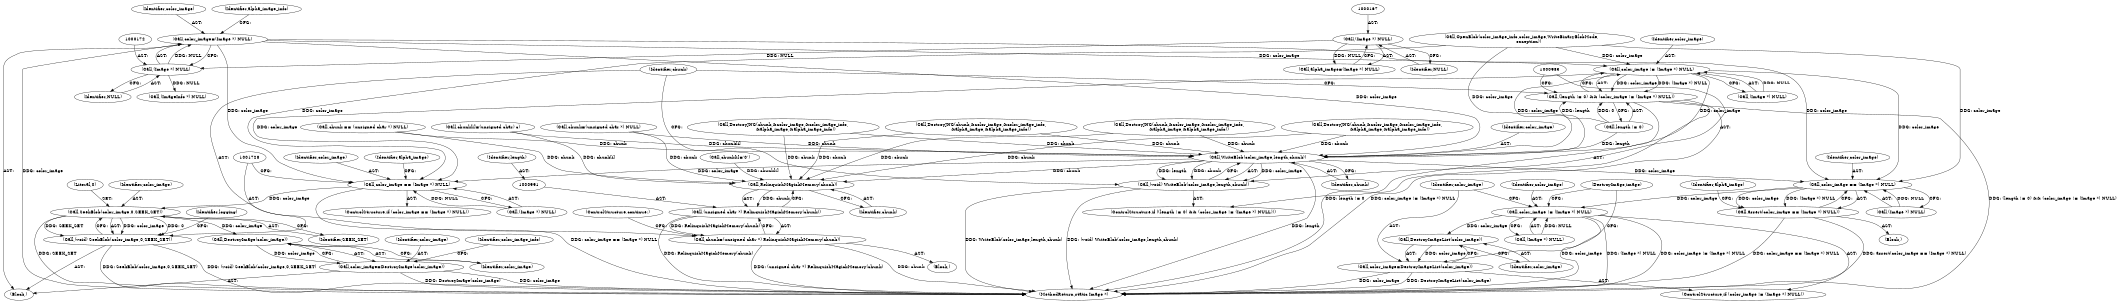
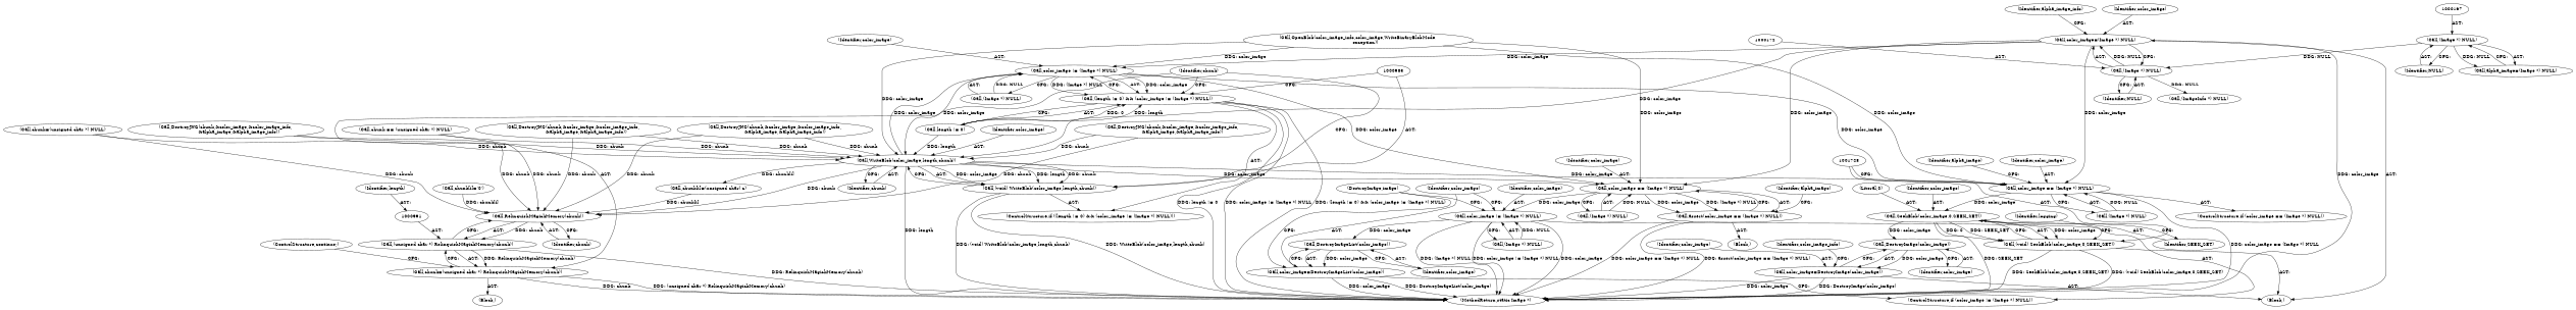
  digraph {
    n1 [label="(Call,color_image=(Image *) NULL)"]
    n2 [label="(Call,(Image *) NULL)"]
    n3 [label="(Call,color_image != (Image *) NULL)"]
    n4 [label="(Call,WriteBlob(color_image,length,chunk))"]
    n5 [label="(Call,color_image == (Image *) NULL)"]
    n6 [label="(Call,color_image == (Image *) NULL)"]
    n7 [label="(Block,)"]
    n8 [label="(Identifier,NULL)"]
    n9 [label="(Call,(ImageInfo *) NULL)"]
    n10 [label="(Call,(length != 0) && (color_image != (Image *) NULL))"]
    n11 [label="(Call,(Image *) NULL)"]
    n12 [label="(MethodReturn,static Image *)"]
    n13 [label="(Call,(void) WriteBlob(color_image,length,chunk))"]
    n14 [label="(Call,RelinquishMagickMemory(chunk))"]
    n15 [label="(Identifier,chunk)"]
    n16 [label="(Call,assert(color_image == (Image *) NULL))"]
    n17 [label="(Call,color_image != (Image *) NULL)"]
    n18 [label="(Call,(Image *) NULL)"]
    n19 [label="(Call,SeekBlob(color_image,0,SEEK_SET))"]
    n20 [label="(Call,(Image *) NULL)"]
    n21 [label="(ControlStructure,if (color_image == (Image *) NULL))"]
    n22 [label="(Call,(Image *) NULL)"]
    n23 [label="(Identifier,NULL)"]
    n24 [label="(Call,alpha_image=(Image *) NULL)"]
    n25 [label="(Call,length != 0)"]
    n26 [label="(ControlStructure,if ((length != 0) && (color_image != (Image *) NULL)))"]
    n27 [label="(Call,(unsigned char *) RelinquishMagickMemory(chunk))"]
    n28 [label="(Identifier,chunk)"]
    n29 [label="(Call,chunk=(unsigned char *) RelinquishMagickMemory(chunk))"]
    n30 [label="(Block,)"]
    n31 [label="(Block,)"]
    n32 [label="(Call,DestroyImageList(color_image))"]
    n33 [label="(ControlStructure,if (color_image != (Image *) NULL))"]
    n34 [label="(Call,(Image *) NULL)"]
    n35 [label="(Call,color_image=DestroyImageList(color_image))"]
    n36 [label="(Identifier,color_image)"]
    n37 [label="(Call,(void) SeekBlob(color_image,0,SEEK_SET))"]
    n38 [label="(Call,DestroyImage(color_image))"]
    n39 [label="(Identifier,SEEK_SET)"]
    n40 [label="(Call,color_image=DestroyImage(color_image))"]
    n41 [label="(Identifier,color_image)"]
    n42 [label="(Call,OpenBlob(color_image_info,color_image,WriteBinaryBlobMode,\n          exception))"]
    n43 [label="(Identifier,color_image)"]
    n44 [label="(Call,DestroyJNG(chunk,&color_image,&color_image_info,\n              &alpha_image,&alpha_image_info))"]
    n45 [label="(Identifier,logging)"]
    n46 [label="(Call,chunk[i]=(unsigned char) c)"]
    n47 [label="(Identifier,color_image)"]
    n48 [label="(Call,chunk=(unsigned char *) NULL)"]
    n49 [label="(Identifier,color_image)"]
    n50 [label="(Call,DestroyJNG(chunk,&color_image,&color_image_info,\n              &alpha_image,&alpha_image_info))"]
    n51 [label="(Identifier,alpha_image)"]
    n52 [label="(Call,chunk[i]='\0')"]
    n53 [label="(Identifier,color_image)"]
    n54 [label="(Call,DestroyJNG(chunk,&color_image,&color_image_info,\n                  &alpha_image,&alpha_image_info))"]
    n55 [label="(Identifier,color_image)"]
    n56 [label="(DestroyImage,image)"]
    n57 [label="(Identifier,length)"]
    1000991
    n59 [label="(Identifier,color_image_info)"]
    n60 [label="(Identifier,color_image)"]
    n61 [label="(Call,chunk == (unsigned char *) NULL)"]
    n62 [label="(Call,DestroyJNG(chunk,&color_image,&color_image_info,\n                  &alpha_image,&alpha_image_info))"]
    n63 [label="(ControlStructure,continue;)"]
    n64 [label="(Identifier,color_image)"]
    n65 [label="(Literal,0)"]
    n66 [label="(Identifier,alpha_image)"]
    n67 [label="(Identifier,alpha_image_info)"]
    n68 [label="(Identifier,color_image)"]
    n69 [label="(Identifier,chunk)"]
    n70 [label="(Identifier,color_image)"]
    1000172
    1000167
    1000983
    1001728
    n1 -> n2 [label="CFG: "]
    n1 -> n3 [label="DDG: color_image"]
    n1 -> n4 [label="DDG: color_image"]
    n1 -> n5 [label="DDG: color_image"]
    n1 -> n6 [label="DDG: color_image"]
    n1 -> n7 [label="AST: "]
    n2 -> n1 [label="AST: "]
    n2 -> n1 [label="DDG: NULL"]
    n2 -> n8 [label="CFG: "]
    n2 -> n9 [label="DDG: NULL"]
    n3 -> n4 [label="DDG: color_image"]
    n3 -> n5 [label="DDG: color_image"]
    n3 -> n6 [label="DDG: color_image"]
    n3 -> n10 [label="AST: "]
    n3 -> n10 [label="DDG: color_image"]
    n3 -> n10 [label="DDG: (Image *) NULL"]
    n3 -> n11 [label="CFG: "]
    n4 -> n3 [label="DDG: color_image"]
    n4 -> n5 [label="DDG: color_image"]
    n4 -> n6 [label="DDG: color_image"]
    n4 -> n12 [label="DDG: length"]
    n4 -> n13 [label="AST: "]
    n4 -> n13 [label="DDG: color_image"]
    n4 -> n13 [label="DDG: length"]
    n4 -> n13 [label="DDG: chunk"]
    n4 -> n14 [label="DDG: chunk"]
    n4 -> n15 [label="CFG: "]
    n5 -> n16 [label="AST: "]
    n5 -> n16 [label="DDG: color_image"]
    n5 -> n16 [label="DDG: (Image *) NULL"]
    n5 -> n17 [label="DDG: color_image"]
    n5 -> n18 [label="CFG: "]
    n6 -> n12 [label="DDG: color_image == (Image *) NULL"]
    n6 -> n19 [label="DDG: color_image"]
    n6 -> n20 [label="CFG: "]
    n6 -> n21 [label="AST: "]
    n8 -> n2 [label="AST: "]
    n10 -> n3 [label="CFG: "]
    n10 -> n12 [label="DDG: length != 0"]
    n10 -> n12 [label="DDG: color_image != (Image *) NULL"]
    n10 -> n12 [label="DDG: (length != 0) && (color_image != (Image *) NULL)"]
    n10 -> n25 [label="CFG: "]
    n10 -> n26 [label="AST: "]
    n11 -> n3 [label="AST: "]
    n11 -> n3 [label="DDG: NULL"]
    n12 -> n1 [label="DDG: color_image"]
    n13 -> n4 [label="CFG: "]
    n13 -> n12 [label="DDG: WriteBlob(color_image,length,chunk)"]
    n13 -> n12 [label="DDG: (void) WriteBlob(color_image,length,chunk)"]
    n13 -> n26 [label="AST: "]
    n14 -> n27 [label="AST: "]
    n14 -> n27 [label="DDG: chunk"]
    n14 -> n28 [label="CFG: "]
    n15 -> n4 [label="AST: "]
    n16 -> n5 [label="CFG: "]
    n16 -> n12 [label="DDG: assert(color_image == (Image *) NULL)"]
    n16 -> n12 [label="DDG: color_image == (Image *) NULL"]
    n16 -> n31 [label="AST: "]
    n17 -> n12 [label="DDG: color_image != (Image *) NULL"]
    n17 -> n12 [label="DDG: color_image"]
    n17 -> n12 [label="DDG: (Image *) NULL"]
    n17 -> n32 [label="DDG: color_image"]
    n17 -> n33 [label="AST: "]
    n17 -> n34 [label="CFG: "]
    n18 -> n5 [label="AST: "]
    n18 -> n5 [label="DDG: NULL"]
    n19 -> n12 [label="DDG: SEEK_SET"]
    n19 -> n37 [label="AST: "]
    n19 -> n37 [label="DDG: color_image"]
    n19 -> n37 [label="DDG: 0"]
    n19 -> n37 [label="DDG: SEEK_SET"]
    n19 -> n38 [label="DDG: color_image"]
    n19 -> n39 [label="CFG: "]
    n20 -> n6 [label="AST: "]
    n20 -> n6 [label="DDG: NULL"]
    n22 -> n2 [label="DDG: NULL"]
    n22 -> n23 [label="CFG: "]
    n22 -> n24 [label="AST: "]
    n22 -> n24 [label="DDG: NULL"]
    n23 -> n22 [label="AST: "]
    n24 -> n22 [label="CFG: "]
    n25 -> n4 [label="DDG: length"]
    n25 -> n10 [label="AST: "]
    n25 -> n10 [label="DDG: length"]
    n25 -> n10 [label="DDG: 0"]
    n27 -> n12 [label="DDG: RelinquishMagickMemory(chunk)"]
    n27 -> n14 [label="CFG: "]
    n27 -> n29 [label="AST: "]
    n27 -> n29 [label="DDG: RelinquishMagickMemory(chunk)"]
    n28 -> n14 [label="AST: "]
    n29 -> n12 [label="DDG: chunk"]
    n29 -> n12 [label="DDG: (unsigned char *) RelinquishMagickMemory(chunk)"]
    n29 -> n27 [label="CFG: "]
    n29 -> n30 [label="AST: "]
    n32 -> n35 [label="AST: "]
    n32 -> n35 [label="DDG: color_image"]
    n32 -> n36 [label="CFG: "]
    n34 -> n17 [label="AST: "]
    n34 -> n17 [label="DDG: NULL"]
    n35 -> n12 [label="DDG: color_image"]
    n35 -> n12 [label="DDG: DestroyImageList(color_image)"]
    n35 -> n32 [label="CFG: "]
-   n35 -> n33 [label="AST: "]
+   n35 -> n33 [label="CFG: "]
    n36 -> n32 [label="AST: "]
    n37 -> n7 [label="AST: "]
    n37 -> n12 [label="DDG: SeekBlob(color_image,0,SEEK_SET)"]
    n37 -> n12 [label="DDG: (void) SeekBlob(color_image,0,SEEK_SET)"]
    n37 -> n19 [label="CFG: "]
    n38 -> n40 [label="AST: "]
    n38 -> n40 [label="DDG: color_image"]
    n38 -> n41 [label="CFG: "]
    n39 -> n19 [label="AST: "]
    n40 -> n7 [label="AST: "]
    n40 -> n12 [label="DDG: DestroyImage(color_image)"]
    n40 -> n12 [label="DDG: color_image"]
    n40 -> n38 [label="CFG: "]
    n41 -> n38 [label="AST: "]
    n42 -> n3 [label="DDG: color_image"]
    n42 -> n4 [label="DDG: color_image"]
    n42 -> n5 [label="DDG: color_image"]
    n42 -> n6 [label="DDG: color_image"]
    n43 -> n4 [label="AST: "]
    n44 -> n4 [label="DDG: chunk"]
    n44 -> n14 [label="DDG: chunk"]
    n45 -> n37 [label="CFG: "]
-   n46 -> n4 [label="DDG: chunk[i]"]
+   n4 -> n46 [label="DDG: chunk[i]"]
    n46 -> n14 [label="DDG: chunk[i]"]
    n47 -> n17 [label="AST: "]
    n48 -> n4 [label="DDG: chunk"]
    n48 -> n14 [label="DDG: chunk"]
    n49 -> n17 [label="CFG: "]
    n49 -> n35 [label="AST: "]
    n50 -> n4 [label="DDG: chunk"]
    n50 -> n14 [label="DDG: chunk"]
    n51 -> n6 [label="CFG: "]
    n52 -> n14 [label="DDG: chunk[i]"]
    n53 -> n5 [label="AST: "]
    n54 -> n4 [label="DDG: chunk"]
    n54 -> n14 [label="DDG: chunk"]
    n55 -> n19 [label="AST: "]
    n56 -> n17 [label="CFG: "]
    n56 -> n35 [label="CFG: "]
    n57 -> 1000991 [label="AST: "]
    1000991 -> n27 [label="AST: "]
    n59 -> n40 [label="CFG: "]
    n60 -> n1 [label="AST: "]
    n61 -> n4 [label="DDG: chunk"]
    n61 -> n14 [label="DDG: chunk"]
    n62 -> n4 [label="DDG: chunk"]
    n62 -> n14 [label="DDG: chunk"]
    n63 -> n29 [label="CFG: "]
    n64 -> n3 [label="AST: "]
-   n65 -> n19 [label="SET: "]
+   n65 -> n19 [label="AST: "]
    n66 -> n16 [label="CFG: "]
    n67 -> n1 [label="CFG: "]
    n68 -> n40 [label="AST: "]
    n69 -> n10 [label="CFG: "]
    n69 -> n13 [label="CFG: "]
    n69 -> n29 [label="AST: "]
    n70 -> n6 [label="AST: "]
    1000172 -> n2 [label="AST: "]
    1000167 -> n22 [label="AST: "]
    1000983 -> n10 [label="CFG: "]
    1000983 -> n13 [label="AST: "]
    1001728 -> n6 [label="CFG: "]
    1001728 -> n37 [label="AST: "]
  }
